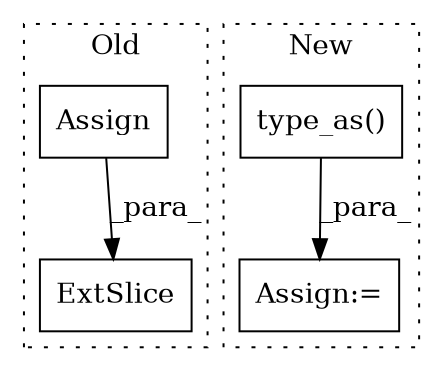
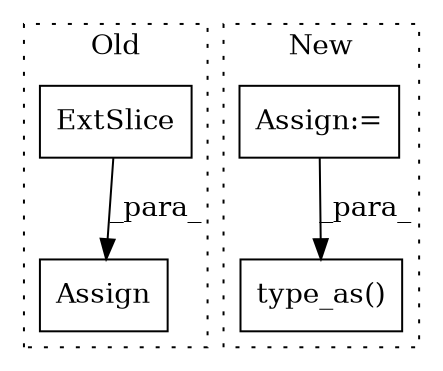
  digraph {
    node [shape=box]
    n1 [a=63 l="27,0" label=Assign s="1023,0"]
    n2 [a=85 l=8 label=ExtSlice s=1023]
    n3 [a=75 l="18,1" label="type_as()" s="1181,1206"]
    n4 [a=68 l=3 label="Assign:=" s=1178]
    subgraph cluster_1 {
      label=Old
      style=dotted
      n1
      n2
    }
    subgraph cluster_2 {
      label=New
      style=dotted
      n3
      n4
    }
-   n1 -> n2 [label=_para_]
-   n3 -> n4 [label=_para_]
+   n2 -> n1 [label=_para_]
+   n4 -> n3 [label=_para_]
  }
